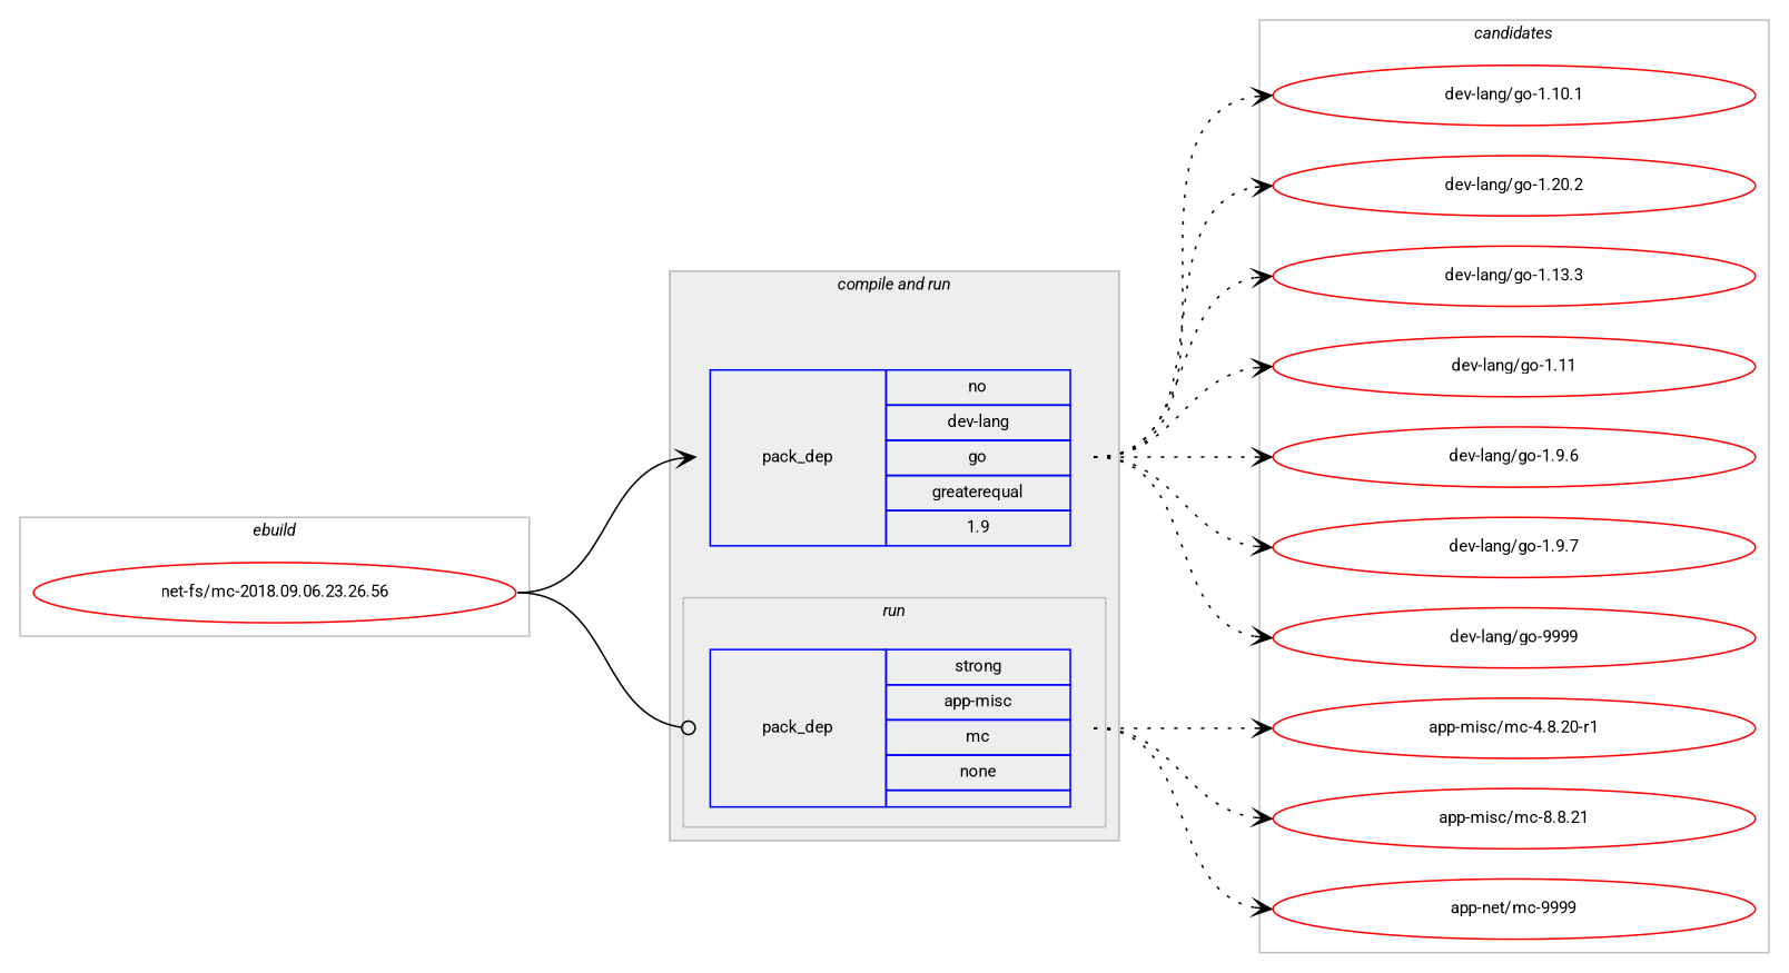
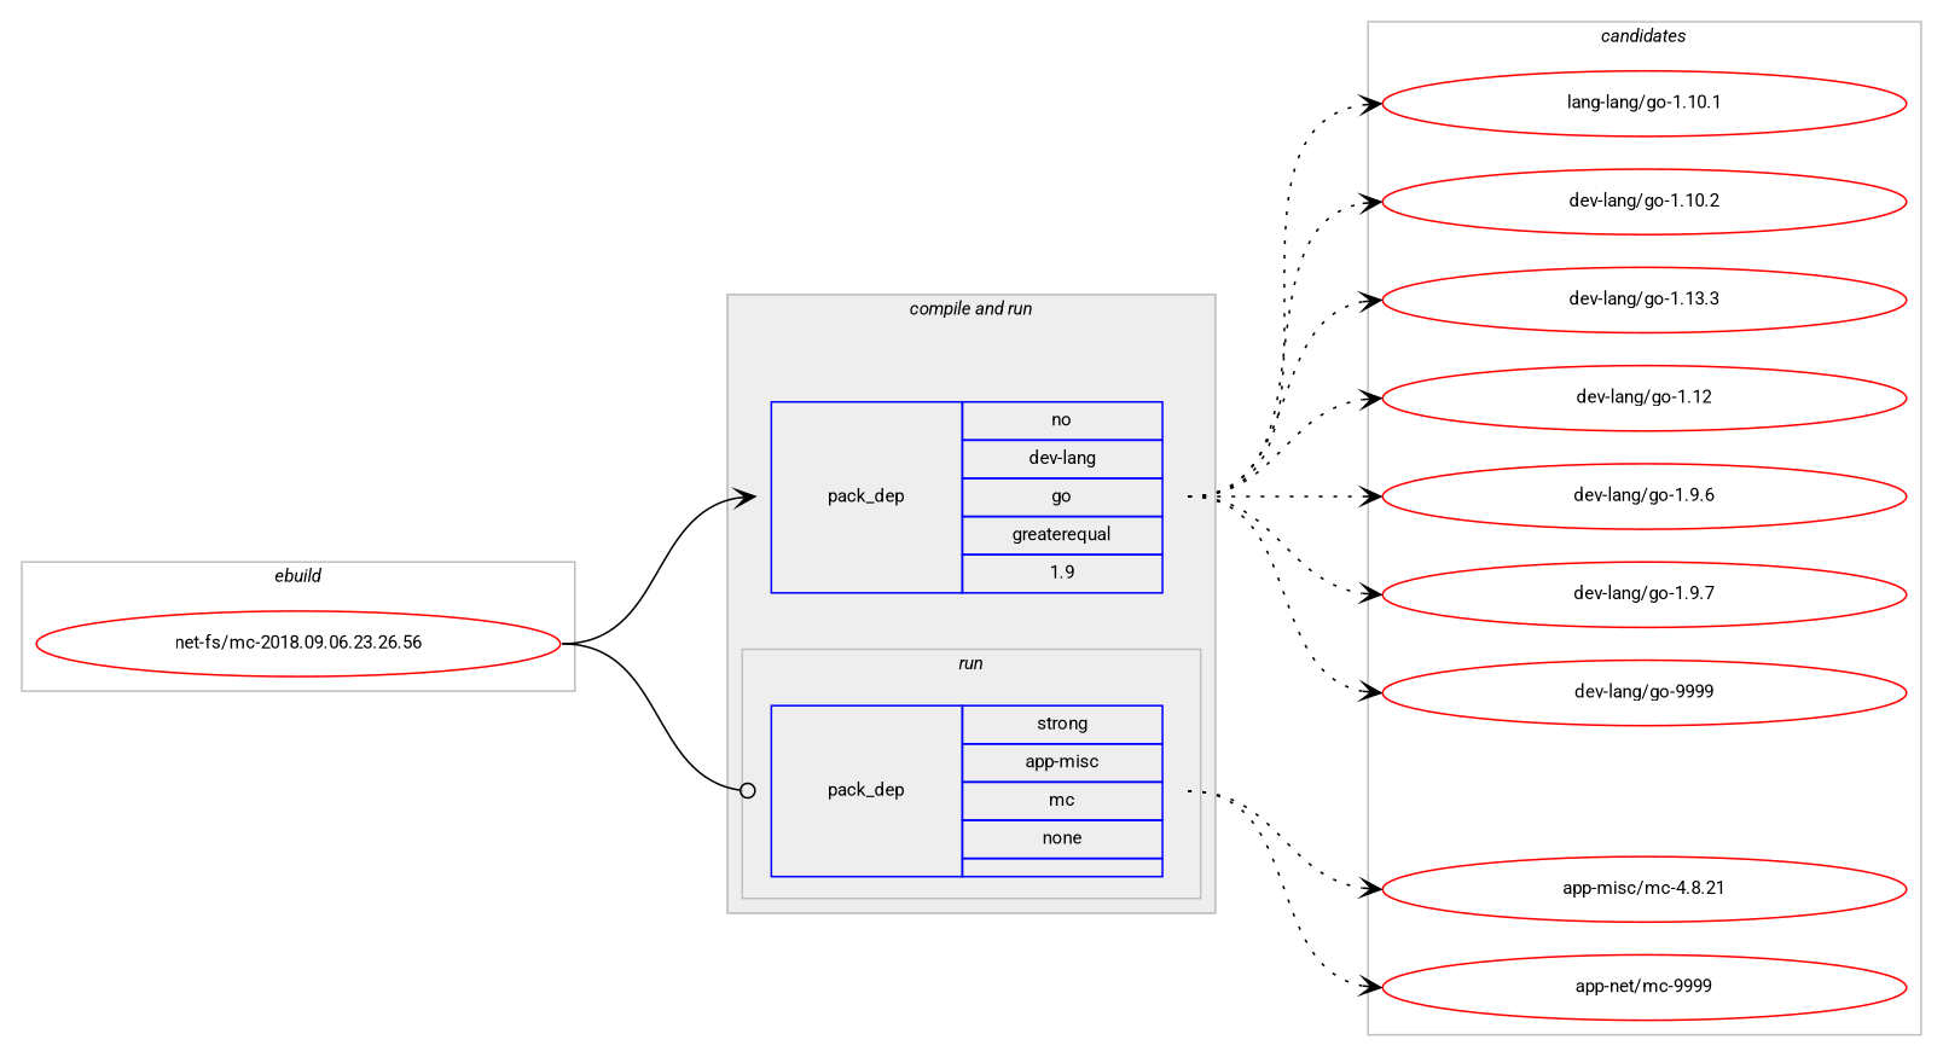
  digraph {
    compound=true
    concentrate=true
    fontname=Roboto
    fontsize=10
    newrank=true
    rankdir=LR
    ranksep=1.5
    node [color=red fontname=Roboto fontsize=10]
    edge [arrowhead=vee fontname=Roboto headport=w style=dotted tailport=e weight=100]
    n1 [label="net-fs/mc-2018.09.06.23.26.56" width=4]
    n2 [color=blue label=<<TABLE BORDER="0" CELLBORDER="1" CELLSPACING="0" CELLPADDING="4" WIDTH="220"><TR><TD ROWSPAN="6" CELLPADDING="30">pack_dep</TD></TR><TR><TD WIDTH="110">no</TD></TR><TR><TD>dev-lang</TD></TR><TR><TD>go</TD></TR><TR><TD>greaterequal</TD></TR><TR><TD>1.9</TD></TR></TABLE>> shape=none]
    n3 [color=blue label=<<TABLE BORDER="0" CELLBORDER="1" CELLSPACING="0" CELLPADDING="4" WIDTH="220"><TR><TD ROWSPAN="6" CELLPADDING="30">pack_dep</TD></TR><TR><TD WIDTH="110">strong</TD></TR><TR><TD>app-misc</TD></TR><TR><TD>mc</TD></TR><TR><TD>none</TD></TR><TR><TD></TD></TR></TABLE>> shape=none]
-   n4 [label="dev-lang/go-1.10.1" width=4]
-   n5 [label="dev-lang/go-1.20.2" width=4]
+   n4 [label="lang-lang/go-1.10.1" width=4]
+   n5 [label="dev-lang/go-1.10.2" width=4]
    n6 [label="dev-lang/go-1.13.3" width=4]
-   n7 [label="dev-lang/go-1.11" width=4]
+   n7 [label="dev-lang/go-1.12" width=4]
    n8 [label="dev-lang/go-1.9.6" width=4]
    n9 [label="dev-lang/go-1.9.7" width=4]
    n10 [label="dev-lang/go-9999" width=4]
-   n11 [label="app-misc/mc-4.8.20-r1" width=4]
-   n12 [label="app-misc/mc-8.8.21" width=4]
+   n12 [label="app-misc/mc-4.8.21" width=4]
    n13 [label="app-net/mc-9999" width=4]
    subgraph cluster_1 {
      color=gray
      label=<<i>ebuild</i>>
      rank=same
      n1
    }
    subgraph cluster_2 {
      color=gray
      label=<<i>dependencies</i>>
      subgraph cluster_3 {
        color=gray
        fillcolor="#eeeeee"
        label=<<i>compile</i>>
        style=filled
        subgraph sub_4 {
          color=gray
          fillcolor="#eeeeee"
          label=<<i>compile</i>>
          style=filled
          n2
        }
      }
      subgraph cluster_5 {
        color=gray
        fillcolor="#eeeeee"
        label=<<i>compile and run</i>>
        style=filled
      }
      subgraph cluster_6 {
        color=gray
        fillcolor="#eeeeee"
        label=<<i>run</i>>
        style=filled
        subgraph sub_7 {
          color=gray
          fillcolor="#eeeeee"
          label=<<i>run</i>>
          style=filled
          n3
        }
      }
    }
    subgraph cluster_8 {
      color=gray
      label=<<i>candidates</i>>
      rank=same
      subgraph sub_9 {
        color=black
        label=<<i>candidates</i>>
        nodesep=1
        rank=same
        n4
        n5
        n6
        n7
        n8
        n9
        n10
      }
      subgraph sub_10 {
        color=black
        label=<<i>candidates</i>>
        nodesep=1
        rank=same
-       n11
        n12
        n13
      }
    }
    n1 -> n2 [style=solid weight=20]
    n1 -> n3 [arrowhead=odot style=solid weight=20]
    n2 -> n4
    n2 -> n5
    n2 -> n6
    n2 -> n7
    n2 -> n8
    n2 -> n9
    n2 -> n10
-   n3 -> n11
    n3 -> n12
    n3 -> n13
  }
